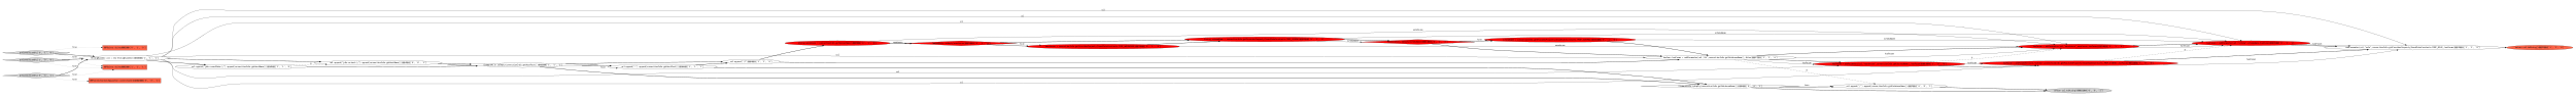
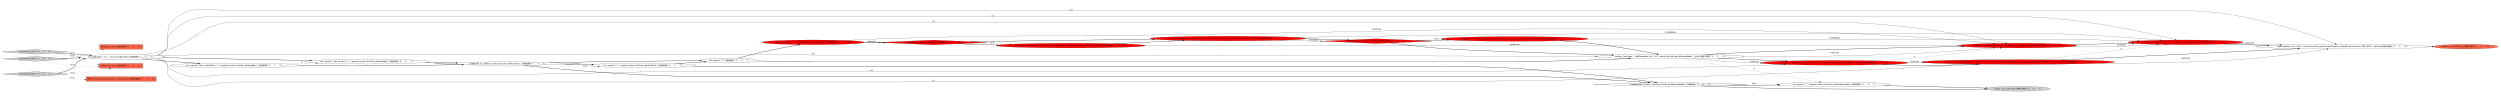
  digraph {
    fontname="IBM Plex Mono"
    rankdir=LR
    node [fillcolor=white fontname="IBM Plex Mono" shape=ellipse style=filled]
    edge [fontname="IBM Plex Mono" style=bold]
    n1 [fillcolor=lightgray label="getConnectionURL['0', '1', '0']" shape=diamond]
    n2 [fillcolor=tomato label="DBPDriver driver@@@2@@@['0', '1', '0']" shape=box]
    n3 [label="StringBuilder url = new StringBuilder()@@@3@@@['1', '1', '1']"]
    n4 [fillcolor=tomato label="DBPDriver driver@@@2@@@['1', '1', '1']" shape=box]
    n5 [fillcolor=red label="hasParam = addParameter(url,\"schema\",schemaName,hasParam)@@@19@@@['0', '1', '0']"]
    n6 [label="addParameter(url,\"role\",connectionInfo.getProviderProperty(SnowflakeConstants.PROP_ROLE),hasParam)@@@20@@@['1', '1', '0']"]
    n7 [label="url.append(\"jdbc:ocient://\").append(connectionInfo.getHostName())@@@4@@@['0', '0', '1']"]
    n8 [fillcolor=red label="hasParam = addParameter(url,\"schema\",connectionInfo.getProviderProperty(SnowflakeConstants.PROP_SCHEMA),hasParam)@@@11@@@['1', '0', '0']"]
    n9 [label="boolean hasParam = addParameter(url,\"db\",connectionInfo.getDatabaseName(),false)@@@17@@@['1', '1', '0']"]
    n10 [fillcolor=red label="hasParam = addParameter(url,\"warehouse\",connectionInfo.getServerName(),hasParam)@@@10@@@['1', '0', '0']"]
    n11 [fillcolor=red label="hasParam = addParameter(url,\"warehouse\",warehouse,hasParam)@@@18@@@['0', '1', '0']"]
    n12 [label="url.append(\"jdbc:snowflake://\").append(connectionInfo.getHostName())@@@4@@@['1', '1', '0']"]
    n13 [fillcolor=red label="String schemaName = connectionInfo.getProviderProperty(SnowflakeConstants.PROP_SCHEMA)@@@13@@@['0', '1', '0']"]
    n14 [fillcolor=red label="CommonUtils.isEmpty(schemaName)@@@14@@@['0', '1', '0']" shape=diamond]
    n15 [fillcolor=red label="schemaName = connectionInfo.getProviderProperty(SnowflakeConstants.PROP_SCHEMA2)@@@15@@@['0', '1', '0']"]
    n16 [label="!CommonUtils.isEmpty(connectionInfo.getDatabaseName())@@@8@@@['0', '0', '1']" shape=diamond]
    n17 [fillcolor=lightgray label="return url.toString()@@@11@@@['0', '0', '1']"]
    n18 [label="url.append(\"/\").append(connectionInfo.getDatabaseName())@@@9@@@['0', '0', '1']"]
    n19 [fillcolor=tomato label="return url.toString()@@@21@@@['1', '1', '0']"]
    n20 [label="!CommonUtils.isEmpty(connectionInfo.getHostPort())@@@5@@@['1', '1', '1']" shape=diamond]
    n21 [label="url.append(\"/?\")@@@8@@@['1', '1', '0']"]
    n22 [label="url.append(\":\").append(connectionInfo.getHostPort())@@@6@@@['1', '1', '1']"]
    n23 [fillcolor=red label="String warehouse = connectionInfo.getServerName()@@@9@@@['0', '1', '0']"]
    n24 [fillcolor=lightgray label="getConnectionURL['0', '0', '1']" shape=diamond]
    n25 [fillcolor=tomato label="DBPConnectionConfiguration connectionInfo@@@2@@@['0', '0', '1']" shape=box]
    n26 [fillcolor=red label="CommonUtils.isEmpty(warehouse)@@@10@@@['0', '1', '0']" shape=diamond]
    n27 [fillcolor=red label="warehouse = connectionInfo.getProviderProperty(SnowflakeConstants.PROP_WAREHOUSE)@@@11@@@['0', '1', '0']"]
    n28 [fillcolor=lightgray label="getConnectionURL['1', '0', '0']" shape=diamond]
-   n1 -> n2 [label=true style=dotted]
+   n28 -> n2 [label=true style=dotted]
    n1 -> n3
    n1 -> n4 [label=true style=dotted]
    n3 -> n5 [label=url style=solid]
    n3 -> n6 [label=url style=solid]
    n3 -> n7
    n3 -> n8 [label=url style=solid]
    n3 -> n9 [label=url style=solid]
    n3 -> n10 [label=url style=solid]
    n3 -> n11 [label=url style=solid]
    n3 -> n12
    n5 -> n6 [label=hasParam style=solid]
    n5 -> n6
    n6 -> n19
    n7 -> n20
    n8 -> n5 [label=0 style=dashed]
    n8 -> n6
    n8 -> n6 [label=hasParam style=solid]
    n9 -> n10 [label=hasParam style=solid]
    n9 -> n10
    n9 -> n11 [label=hasParam style=solid]
    n9 -> n11
    n9 -> n18 [label=0 style=dashed]
    n10 -> n8
    n10 -> n8 [label=hasParam style=solid]
    n10 -> n11 [label=0 style=dashed]
    n11 -> n5 [label=hasParam style=solid]
    n11 -> n5
    n12 -> n7 [label=0 style=dashed]
    n12 -> n20
    n13 -> n5 [label=schemaName style=solid]
    n13 -> n14 [label=schemaName style=solid]
    n13 -> n14
    n14 -> n9
    n14 -> n15 [label=true style=dotted]
    n14 -> n15
    n15 -> n5 [label=schemaName style=solid]
    n15 -> n9
    n16 -> n17
    n16 -> n18
    n16 -> n18 [label=true style=dotted]
    n18 -> n17
    n20 -> n16
    n20 -> n21
    n20 -> n22
    n20 -> n22 [label=true style=dotted]
    n21 -> n9
    n21 -> n23
    n22 -> n16
    n22 -> n21
    n23 -> n11 [label=warehouse style=solid]
    n23 -> n26 [label=warehouse style=solid]
    n23 -> n26
    n24 -> n3
    n24 -> n4 [label=true style=dotted]
    n24 -> n25 [label=true style=dotted]
    n26 -> n13
    n26 -> n27
    n26 -> n27 [label=true style=dotted]
    n27 -> n11 [label=warehouse style=solid]
    n27 -> n13
    n28 -> n3
    n28 -> n4 [label=true style=dotted]
  }
